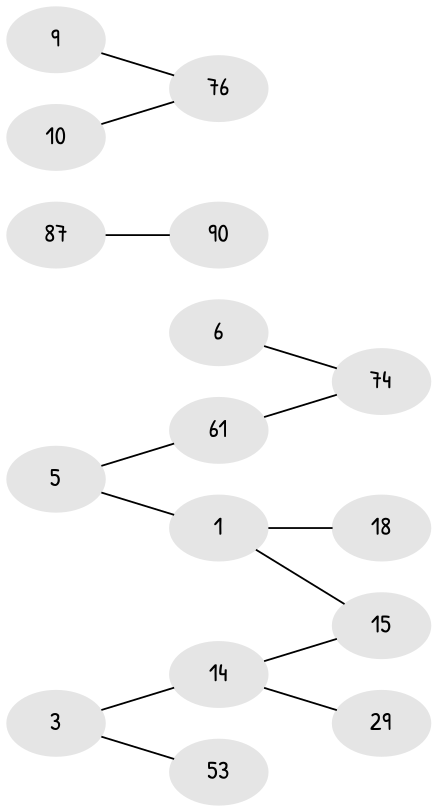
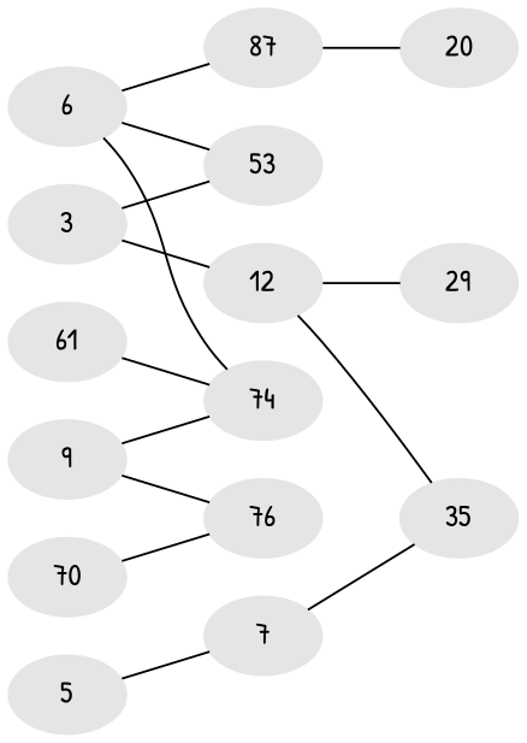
  graph {
    fontname="Patrick Hand"
    rankdir=LR
    node [color=gray90 fontname="Patrick Hand" style=filled]
    edge [fontname="Patrick Hand"]
    n1 [label=61]
    n2 [label=74]
    n3 [label=87]
-   20 [label=90]
+   20
    3
-   12 [label=14]
+   12
    n7 [label=53]
    n8 [label=76]
    n9 [label=29]
-   15
+   15 [label=35]
    5
-   7 [label=1]
-   18
+   7
    6
    9
-   10
+   10 [label=70]
    n1 -- n2
    n3 -- 20
    3 -- 12
    3 -- n7
    12 -- n9
    12 -- 15
-   5 -- n1
    5 -- 7
    7 -- 15
-   7 -- 18
    6 -- n2
+   6 -- n3
+   6 -- n7
+   9 -- n2
    9 -- n8
    10 -- n8
  }
